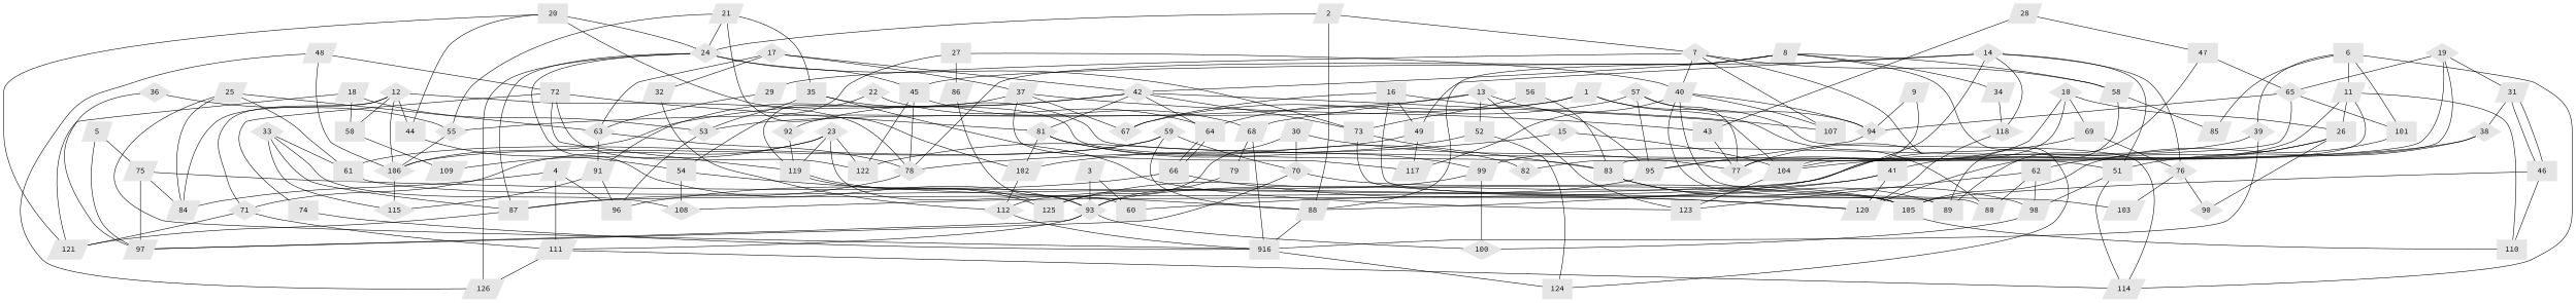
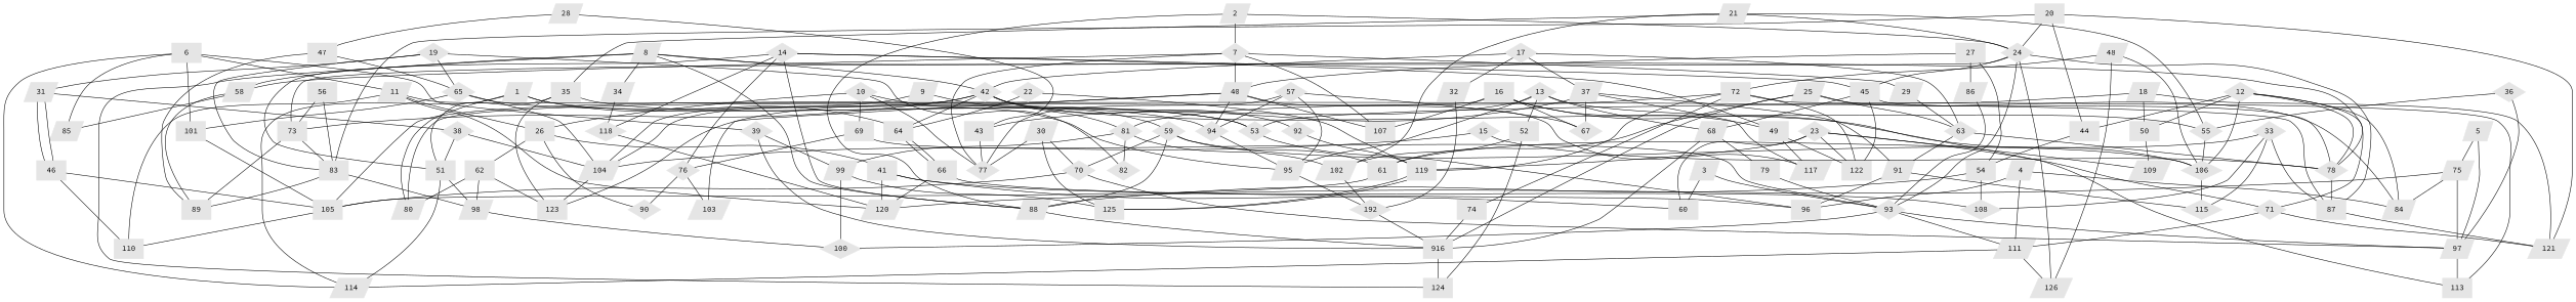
  graph {
    fontname="Source Code Pro"
    node [color=gray90 fontname="Source Code Pro" shape=parallelogram style=filled]
    edge [fontname="Source Code Pro"]
    53 [shape=diamond]
    1
    64 [shape=box]
    80
    114
    96 [shape=box]
    66 [shape=box]
    7 [shape=diamond]
    2
    24 [shape=diamond]
    88
    29
    40
    58
    77 [shape=diamond]
    107 [shape=box]
    93 [shape=diamond]
    87 [shape=box]
    45 [shape=box]
    73 [shape=box]
    126
    n22 [label=916 shape=box]
    60 [shape=box]
    3
    111
    97
    100 [shape=diamond]
    4
    84
    5
    75
    120
+   113 [shape=box]
    6 [shape=box]
    11
    39 [shape=diamond]
    85
    101 [shape=box]
    26 [shape=box]
    110 [shape=box]
    99
    105 [shape=box]
    63 [shape=diamond]
    117
    94 [shape=diamond]
    103
    89 [shape=box]
    8
    34
    42 [shape=diamond]
    78 [shape=diamond]
    124 [shape=box]
    118 [shape=diamond]
    104
    106 [shape=diamond]
    81 [shape=diamond]
    92 [shape=diamond]
    59 [shape=diamond]
    9
    61 [shape=box]
    70 [shape=diamond]
    123 [shape=box]
    10 [shape=diamond]
    69 [shape=box]
    95
    41 [shape=box]
    62 [shape=box]
    90 [shape=diamond]
    76 [shape=diamond]
-   112 [shape=diamond]
+   112 [shape=diamond label=192]
    121
    12 [shape=diamond]
    44 [shape=box]
    50 [shape=box]
    71 [shape=diamond]
    54 [shape=box]
    109
    115 [shape=diamond]
    13 [shape=diamond]
    52 [shape=box]
    55 [shape=diamond]
    68
    102
    79 [shape=box]
    14 [shape=diamond]
    49 [shape=box]
    51 [shape=box]
    122 [shape=box]
    98
    15 [shape=diamond]
    16 [shape=box]
    67 [shape=diamond]
    17 [shape=diamond]
    32
    37
    43 [shape=box]
    91
    18
    19 [shape=diamond]
    31
    65 [shape=diamond]
    82 [shape=diamond]
    83 [shape=box]
    38 [shape=diamond]
    46 [shape=box]
    20 [shape=box]
    21
    35 [shape=box]
    22 [shape=diamond]
    119 [shape=box]
    125 [shape=box]
    23 [shape=diamond]
    25
    108 [shape=diamond]
    27 [shape=box]
    86
    28
    47 [shape=box]
    30
    33 [shape=diamond]
    36 [shape=diamond]
    48
    72 [shape=box]
    74 [shape=box]
    56 [shape=box]
    57 [shape=diamond]
    53 -- 96
    1 -- 53
    1 -- 64
    1 -- 80
    1 -- 114
    64 -- 66
    64 -- 66
    66 -- 96
    66 -- 120
    7 -- 29
    7 -- 40
    7 -- 58
    7 -- 77
    7 -- 107
    2 -- 7
    2 -- 24
    2 -- 88
    24 -- 93
    24 -- 87
    24 -- 45
    24 -- 73
    24 -- 126
    88 -- n22
    29 -- 63
    40 -- 107
    40 -- 105
    40 -- 117
    40 -- 94
    40 -- 103
    58 -- 85
    58 -- 89
    93 -- 111
    93 -- 97
    93 -- 100
    87 -- 121
    45 -- 78
    45 -- 68
    45 -- 122
    73 -- 89
    73 -- 83
    n22 -- 124
    3 -- 93
    3 -- 60
    111 -- 114
    111 -- 126
+   97 -- 113
    4 -- 96
    4 -- 111
    4 -- 84
    5 -- 97
    5 -- 75
    75 -- 97
    75 -- 84
    75 -- 120
    6 -- 114
    6 -- 11
    6 -- 39
    6 -- 85
    6 -- 101
    11 -- 87
    11 -- 120
    11 -- 26
    11 -- 110
    39 -- n22
    39 -- 99
    101 -- 105
    26 -- 41
    26 -- 62
    26 -- 90
    99 -- 100
    99 -- 125
    105 -- 110
    63 -- 78
    63 -- 91
    94 -- 95
    8 -- 88
    8 -- 58
    8 -- 34
    8 -- 42
    8 -- 78
    8 -- 124
    34 -- 118
    42 -- 64
    42 -- 73
    42 -- 104
    42 -- 106
    42 -- 81
    42 -- 92
    78 -- 87
    118 -- 120
    104 -- 123
    106 -- 115
    81 -- 99
    81 -- 102
    81 -- 82
    92 -- 119
    59 -- 88
    59 -- 106
    59 -- 61
    59 -- 70
    9 -- 104
-   9 -- 94
+   9 -- 59
    61 -- 105
    70 -- 97
    70 -- 105
    10 -- 77
    10 -- 26
    10 -- 69
    10 -- 95
    69 -- 93
    69 -- 76
    95 -- 112
    41 -- 60
    41 -- 120
    41 -- 108
    62 -- 80
    62 -- 123
    62 -- 98
    76 -- 103
    76 -- 90
    112 -- n22
    12 -- 84
    12 -- 78
    12 -- 106
    12 -- 44
    12 -- 50
    12 -- 71
    44 -- 54
    50 -- 109
    71 -- 111
    71 -- 121
    54 -- 88
    54 -- 108
    13 -- 123
    13 -- 95
    13 -- 52
    13 -- 55
    13 -- 68
    52 -- 124
    52 -- 102
    55 -- 106
    68 -- n22
    68 -- 79
    102 -- 112
    79 -- 93
    14 -- 88
    14 -- 45
    14 -- 118
    14 -- 76
    14 -- 49
    14 -- 51
    49 -- 117
    49 -- 122
    51 -- 114
    51 -- 98
    98 -- 100
    15 -- 78
    15 -- 104
    16 -- 80
    16 -- 107
+   16 -- 113
    16 -- 49
    16 -- 67
    17 -- 63
    17 -- 42
    17 -- 32
    17 -- 37
    32 -- 112
    37 -- 117
    37 -- 67
    37 -- 43
    37 -- 91
    43 -- 77
    91 -- 96
    91 -- 115
    18 -- 53
    18 -- 121
    18 -- 50
    19 -- 31
    19 -- 65
    19 -- 82
    19 -- 83
    31 -- 38
    31 -- 46
    31 -- 46
    65 -- 101
    65 -- 94
    65 -- 104
    83 -- 89
    83 -- 98
    38 -- 104
    38 -- 51
    46 -- 110
    46 -- 105
    20 -- 24
    20 -- 121
    20 -- 44
    20 -- 83
    21 -- 24
    21 -- 55
    21 -- 102
    21 -- 35
    35 -- 53
    35 -- 123
    35 -- 51
    22 -- 64
    22 -- 119
    119 -- 125
    119 -- 125
    23 -- 60
    23 -- 71
    23 -- 109
    23 -- 122
    23 -- 119
    25 -- n22
    25 -- 84
    25 -- 63
    25 -- 61
    27 -- 40
    27 -- 54
    27 -- 86
    86 -- 93
    28 -- 43
    28 -- 47
    47 -- 89
    47 -- 65
    30 -- 77
    30 -- 70
    30 -- 125
    33 -- 87
    33 -- 61
    33 -- 115
    33 -- 108
    36 -- 97
    36 -- 55
    48 -- 126
    48 -- 106
    48 -- 72
+   72 -- 113
    72 -- 81
    72 -- 122
    72 -- 119
    72 -- 74
    74 -- n22
    56 -- 73
    56 -- 83
    57 -- 77
    57 -- 94
    57 -- 95
    57 -- 67
  }
